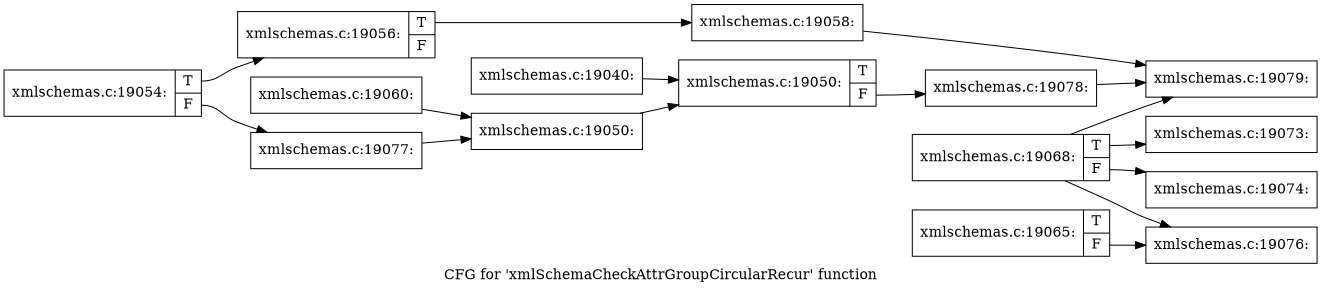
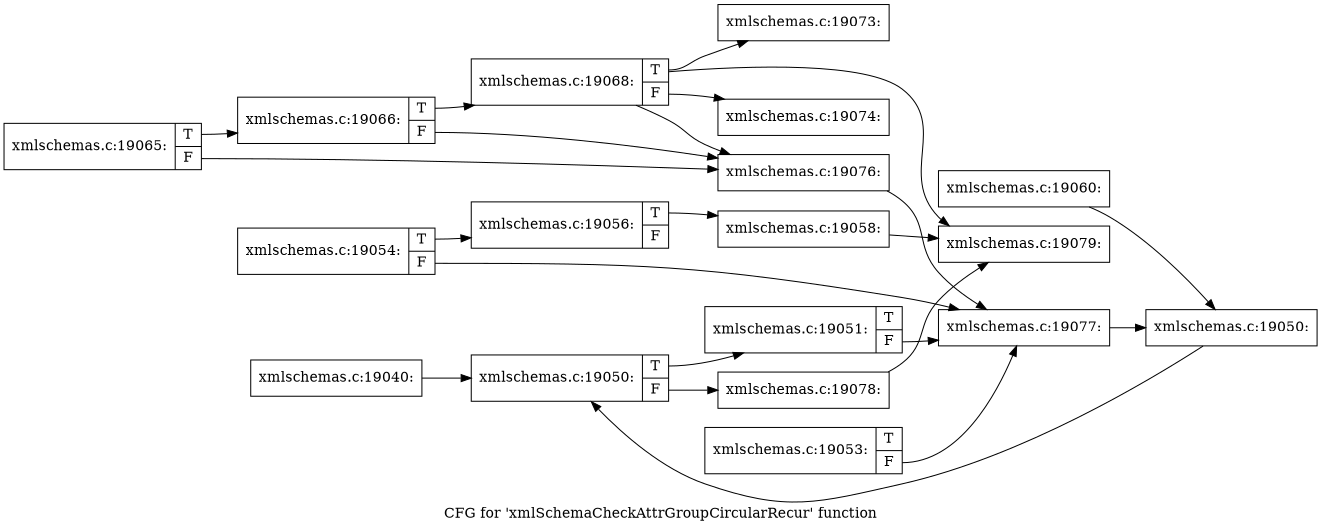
  digraph {
    label="CFG for 'xmlSchemaCheckAttrGroupCircularRecur' function"
    rankdir=LR
    node [shape=record]
    n1 [label="{xmlschemas.c:19040:}"]
    n2 [label="{xmlschemas.c:19050:|{<s0>T|<s1>F}}"]
+   n3 [label="{xmlschemas.c:19051:|{<s0>T|<s1>F}}"]
    n4 [label="{xmlschemas.c:19078:}"]
    n5 [label="{xmlschemas.c:19077:}"]
    n6 [label="{xmlschemas.c:19079:}"]
+   n7 [label="{xmlschemas.c:19053:|{<s0>T|<s1>F}}"]
    n8 [label="{xmlschemas.c:19050:}"]
    n9 [label="{xmlschemas.c:19054:|{<s0>T|<s1>F}}"]
    n10 [label="{xmlschemas.c:19056:|{<s0>T|<s1>F}}"]
    n11 [label="{xmlschemas.c:19058:}"]
    n12 [label="{xmlschemas.c:19060:}"]
    n13 [label="{xmlschemas.c:19065:|{<s0>T|<s1>F}}"]
+   n14 [label="{xmlschemas.c:19066:|{<s0>T|<s1>F}}"]
    n15 [label="{xmlschemas.c:19076:}"]
    n16 [label="{xmlschemas.c:19068:|{<s0>T|<s1>F}}"]
    n17 [label="{xmlschemas.c:19073:}"]
    n18 [label="{xmlschemas.c:19074:}"]
    n1 -> n2
+   n2 -> n3 [tailport=s0]
    n2 -> n4 [tailport=s1]
+   n3 -> n5 [tailport=s1]
    n4 -> n6
    n5 -> n8
+   n7 -> n5 [tailport=s1]
    n8 -> n2
    n9 -> n5 [tailport=s1]
    n9 -> n10 [tailport=s0]
    n10 -> n11 [tailport=s0]
    n11 -> n6
    n12 -> n8
+   n13 -> n14 [tailport=s0]
    n13 -> n15 [tailport=s1]
+   n14 -> n15 [tailport=s1]
+   n14 -> n16 [tailport=s0]
+   n15 -> n5
    n16 -> n6
    n16 -> n15
    n16 -> n17 [tailport=s0]
    n16 -> n18 [tailport=s1]
  }
